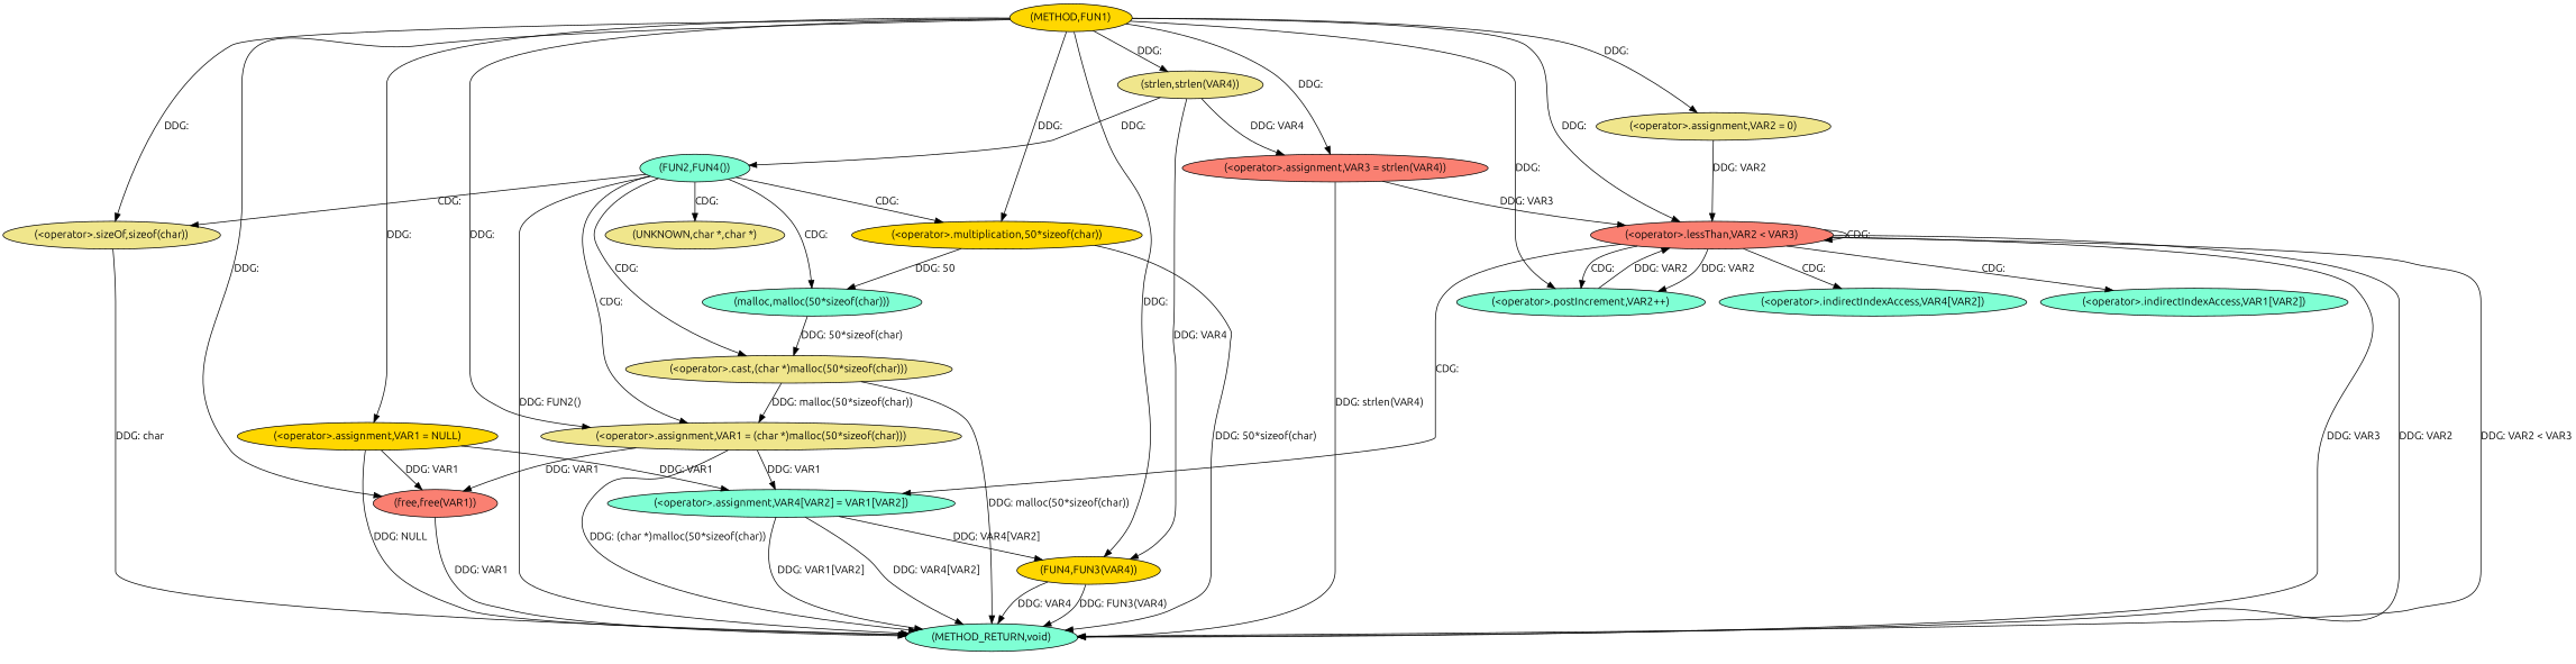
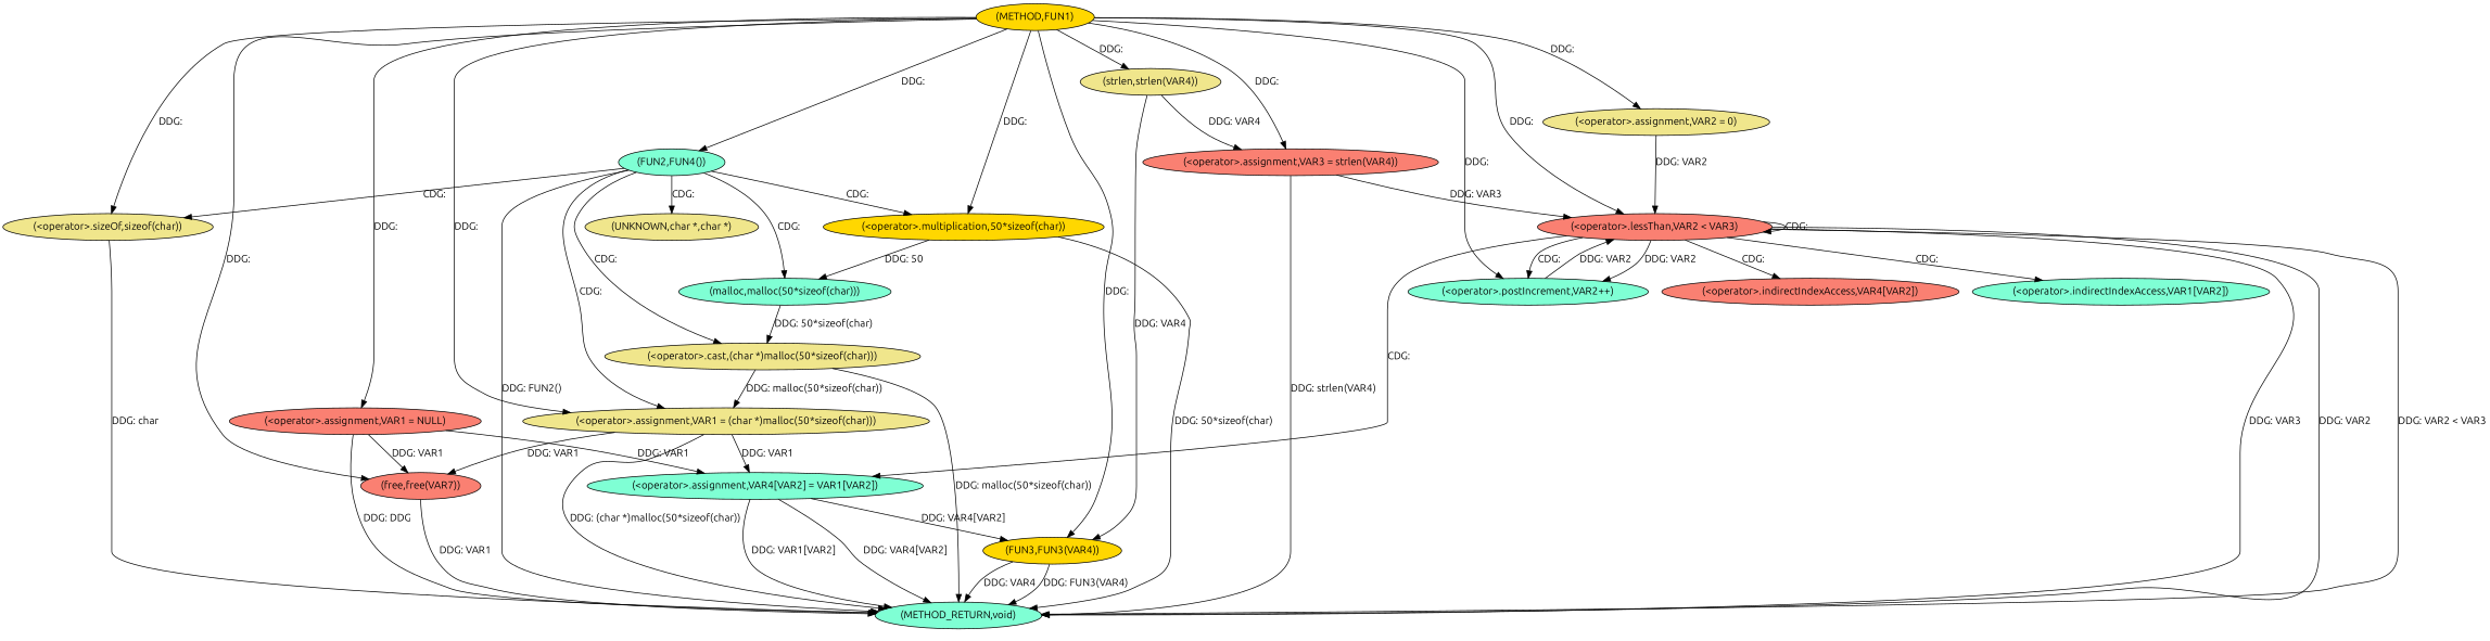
  digraph {
    fontname=Ubuntu
    node [fillcolor=aquamarine fontname=Ubuntu style=filled]
    edge [fontname=Ubuntu]
    n1 [fillcolor=gold label="(METHOD,FUN1)"]
-   n2 [fillcolor=gold label="(<operator>.assignment,VAR1 = NULL)"]
+   n2 [fillcolor=salmon label="(<operator>.assignment,VAR1 = NULL)"]
    n3 [label="(FUN2,FUN4())"]
    n4 [fillcolor=khaki label="(<operator>.assignment,VAR1 = (char *)malloc(50*sizeof(char)))"]
    n5 [fillcolor=gold label="(<operator>.multiplication,50*sizeof(char))"]
    n6 [fillcolor=khaki label="(<operator>.sizeOf,sizeof(char))"]
    n7 [fillcolor=salmon label="(<operator>.assignment,VAR3 = strlen(VAR4))"]
    n8 [fillcolor=khaki label="(strlen,strlen(VAR4))"]
    n9 [fillcolor=khaki label="(<operator>.assignment,VAR2 = 0)"]
    n10 [fillcolor=salmon label="(<operator>.lessThan,VAR2 < VAR3)"]
    n11 [label="(<operator>.postIncrement,VAR2++)"]
-   n12 [fillcolor=gold label="(FUN4,FUN3(VAR4))"]
-   n13 [fillcolor=salmon label="(free,free(VAR1))"]
+   n12 [fillcolor=gold label="(FUN3,FUN3(VAR4))"]
+   n13 [fillcolor=salmon label="(free,free(VAR7))"]
    n14 [label="(METHOD_RETURN,void)"]
    n15 [label="(<operator>.assignment,VAR4[VAR2] = VAR1[VAR2])"]
    n16 [fillcolor=khaki label="(<operator>.cast,(char *)malloc(50*sizeof(char)))"]
    n17 [label="(malloc,malloc(50*sizeof(char)))"]
    n18 [fillcolor=khaki label="(UNKNOWN,char *,char *)"]
-   n19 [label="(<operator>.indirectIndexAccess,VAR4[VAR2])"]
+   n19 [fillcolor=salmon label="(<operator>.indirectIndexAccess,VAR4[VAR2])"]
    n20 [label="(<operator>.indirectIndexAccess,VAR1[VAR2])"]
    n1 -> n2 [label="DDG: "]
-   n8 -> n3 [label="DDG: "]
+   n1 -> n3 [label="DDG: "]
    n1 -> n4 [label="DDG: "]
    n1 -> n5 [label="DDG: "]
    n1 -> n6 [label="DDG: "]
    n1 -> n7 [label="DDG: "]
    n1 -> n8 [label="DDG: "]
    n1 -> n9 [label="DDG: "]
    n1 -> n10 [label="DDG: "]
    n1 -> n11 [label="DDG: "]
    n1 -> n12 [label="DDG: "]
    n1 -> n13 [label="DDG: "]
    n2 -> n13 [label="DDG: VAR1"]
-   n2 -> n14 [label="DDG: NULL"]
+   n2 -> n14 [label="DDG: DDG"]
    n2 -> n15 [label="DDG: VAR1"]
    n3 -> n4 [label="CDG: "]
    n3 -> n5 [label="CDG: "]
    n3 -> n6 [label="CDG: "]
    n3 -> n14 [label="DDG: FUN2()"]
    n3 -> n16 [label="CDG: "]
    n3 -> n17 [label="CDG: "]
    n3 -> n18 [label="CDG: "]
    n4 -> n13 [label="DDG: VAR1"]
    n4 -> n14 [label="DDG: (char *)malloc(50*sizeof(char))"]
    n4 -> n15 [label="DDG: VAR1"]
    n5 -> n14 [label="DDG: 50*sizeof(char)"]
    n5 -> n17 [label="DDG: 50"]
    n6 -> n14 [label="DDG: char"]
    n7 -> n10 [label="DDG: VAR3"]
    n7 -> n14 [label="DDG: strlen(VAR4)"]
    n8 -> n7 [label="DDG: VAR4"]
    n8 -> n12 [label="DDG: VAR4"]
    n9 -> n10 [label="DDG: VAR2"]
    n10 -> n10 [label="CDG: "]
    n10 -> n11 [label="DDG: VAR2"]
    n10 -> n11 [label="CDG: "]
    n10 -> n14 [label="DDG: VAR2 < VAR3"]
    n10 -> n14 [label="DDG: VAR3"]
    n10 -> n14 [label="DDG: VAR2"]
    n10 -> n15 [label="CDG: "]
    n10 -> n19 [label="CDG: "]
    n10 -> n20 [label="CDG: "]
    n11 -> n10 [label="DDG: VAR2"]
    n12 -> n14 [label="DDG: VAR4"]
    n12 -> n14 [label="DDG: FUN3(VAR4)"]
    n13 -> n14 [label="DDG: VAR1"]
    n15 -> n12 [label="DDG: VAR4[VAR2]"]
    n15 -> n14 [label="DDG: VAR1[VAR2]"]
    n15 -> n14 [label="DDG: VAR4[VAR2]"]
    n16 -> n4 [label="DDG: malloc(50*sizeof(char))"]
    n16 -> n14 [label="DDG: malloc(50*sizeof(char))"]
    n17 -> n16 [label="DDG: 50*sizeof(char)"]
  }
